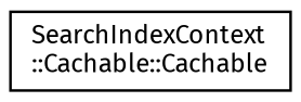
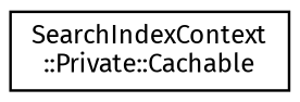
  digraph {
    rankdir=LR
    fontname="Fira Sans"
-   n1 [color=black fillcolor=white fontname="Fira Sans" fontsize=10 height=0.2 label="SearchIndexContext\l::Cachable::Cachable" shape=record style=filled width=0.4]
+   n1 [color=black fillcolor=white fontname="Fira Sans" fontsize=10 height=0.2 label="SearchIndexContext\l::Private::Cachable" shape=record style=filled width=0.4]
  }
